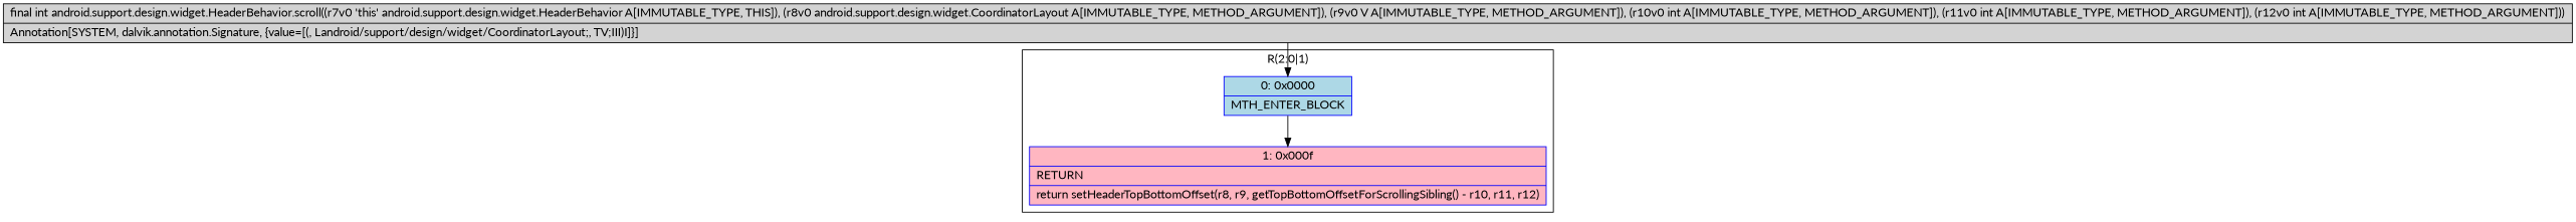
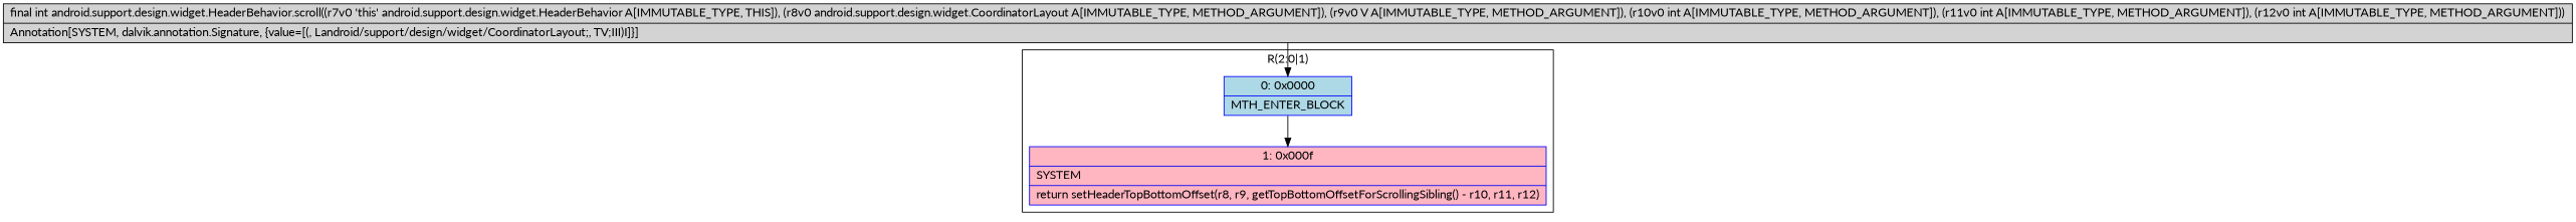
  digraph {
    fontname=Lato
    node [color=blue shape=record style=filled fontname=Lato]
    edge [fontname=Lato]
    n1 [label="{0\:\ 0x0000|MTH_ENTER_BLOCK\l}" fillcolor=lightblue]
-   n2 [label="{1\:\ 0x000f|RETURN\l|return setHeaderTopBottomOffset(r8, r9, getTopBottomOffsetForScrollingSibling() \- r10, r11, r12)\l}" fillcolor=lightpink]
+   n2 [label="{1\:\ 0x000f|SYSTEM\l|return setHeaderTopBottomOffset(r8, r9, getTopBottomOffsetForScrollingSibling() \- r10, r11, r12)\l}" fillcolor=lightpink]
    n3 [label="{final int android.support.design.widget.HeaderBehavior.scroll((r7v0 'this' android.support.design.widget.HeaderBehavior A[IMMUTABLE_TYPE, THIS]), (r8v0 android.support.design.widget.CoordinatorLayout A[IMMUTABLE_TYPE, METHOD_ARGUMENT]), (r9v0 V A[IMMUTABLE_TYPE, METHOD_ARGUMENT]), (r10v0 int A[IMMUTABLE_TYPE, METHOD_ARGUMENT]), (r11v0 int A[IMMUTABLE_TYPE, METHOD_ARGUMENT]), (r12v0 int A[IMMUTABLE_TYPE, METHOD_ARGUMENT]))  | Annotation[SYSTEM, dalvik.annotation.Signature, \{value=[(, Landroid\/support\/design\/widget\/CoordinatorLayout;, TV;III)I]\}]\l}" fillcolor=lightgrey color=""]
    subgraph cluster_1 {
      label="R(2:0|1)"
      n1
      n2
    }
    n1 -> n2
    n3 -> n1
  }
